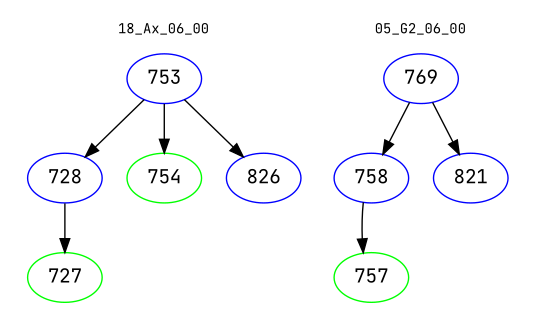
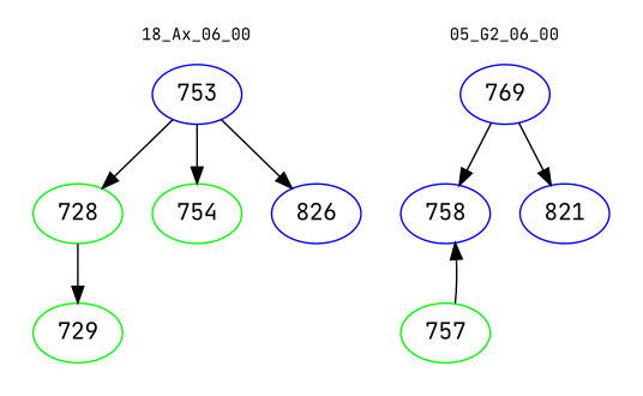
  digraph {
    fontname="JetBrains Mono"
    node [color=blue fontname="JetBrains Mono"]
    edge [color=black fontname="JetBrains Mono"]
    n1 [label=753]
-   n2 [label=728]
+   n2 [color=green label=728]
    n3 [color=green label=754]
    n4 [label=826]
-   n5 [color=green label=727]
+   n5 [color=green label=729]
    n6 [label=769]
    n7 [label=758]
    n8 [label=821]
    n9 [color=green label=757]
    subgraph cluster_1 {
      color=white
      fontsize=10
      label="18_Ax_06_00"
      n1
      n2
      n3
      n4
      n5
    }
    subgraph cluster_2 {
      color=white
      fontsize=10
      label="05_G2_06_00"
      n6
      n7
      n8
      n9
    }
    n1 -> n2
    n1 -> n3
    n1 -> n4
    n2 -> n5
    n6 -> n7
    n6 -> n8
-   n7 -> n9
+   n9 -> n7
  }
